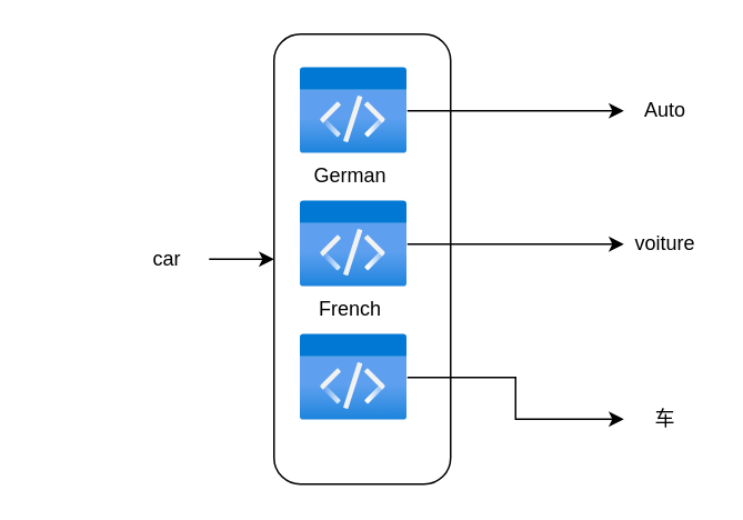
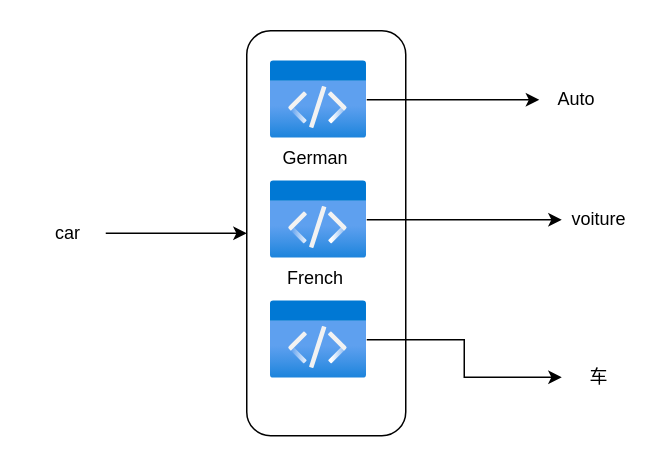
  <mxCell id="0" />
  <mxCell id="1" parent="0" />
  <mxCell id="2" value="" style="rounded=1;whiteSpace=wrap;html=1;" vertex="1" parent="1"><mxGeometry x="164" y="20" width="106" height="270" as="geometry" /></mxCell>
  <mxCell id="3" style="edgeStyle=orthogonalEdgeStyle;rounded=0;orthogonalLoop=1;jettySize=auto;html=1;" edge="1" parent="1" source="4" target="13"><mxGeometry relative="1" as="geometry" /></mxCell>
  <mxCell id="4" value="" style="image;aspect=fixed;html=1;points=[];align=center;fontSize=12;image=img/lib/azure2/general/Code.svg;" vertex="1" parent="1"><mxGeometry x="180" y="40" width="64" height="52" as="geometry" /></mxCell>
  <mxCell id="5" style="edgeStyle=orthogonalEdgeStyle;rounded=0;orthogonalLoop=1;jettySize=auto;html=1;entryX=0;entryY=0.5;entryDx=0;entryDy=0;" edge="1" parent="1" source="6" target="14"><mxGeometry relative="1" as="geometry" /></mxCell>
  <mxCell id="6" value="" style="image;aspect=fixed;html=1;points=[];align=center;fontSize=12;image=img/lib/azure2/general/Code.svg;" vertex="1" parent="1"><mxGeometry x="180" y="120" width="64" height="52" as="geometry" /></mxCell>
  <mxCell id="7" style="edgeStyle=orthogonalEdgeStyle;rounded=0;orthogonalLoop=1;jettySize=auto;html=1;" edge="1" parent="1" source="8" target="15"><mxGeometry relative="1" as="geometry" /></mxCell>
  <mxCell id="8" value="" style="image;aspect=fixed;html=1;points=[];align=center;fontSize=12;image=img/lib/azure2/general/Code.svg;" vertex="1" parent="1"><mxGeometry x="180" y="200" width="64" height="52" as="geometry" /></mxCell>
  <mxCell id="9" value="French" style="text;html=1;align=center;verticalAlign=middle;whiteSpace=wrap;rounded=0;" vertex="1" parent="1"><mxGeometry x="180" y="170" width="60" height="30" as="geometry" /></mxCell>
  <mxCell id="10" value="German" style="text;html=1;align=center;verticalAlign=middle;whiteSpace=wrap;rounded=0;" vertex="1" parent="1"><mxGeometry x="180" y="90" width="60" height="30" as="geometry" /></mxCell>
  <mxCell id="11" style="edgeStyle=orthogonalEdgeStyle;rounded=0;orthogonalLoop=1;jettySize=auto;html=1;entryX=0;entryY=0.5;entryDx=0;entryDy=0;" edge="1" parent="1" source="12" target="2"><mxGeometry relative="1" as="geometry" /></mxCell>
- <mxCell id="12" value="car" style="text;html=1;align=center;verticalAlign=middle;whiteSpace=wrap;rounded=0;" vertex="1" parent="1"><mxGeometry x="75" y="140" width="50" height="30" as="geometry" /></mxCell>
- <mxCell id="13" value="Auto" style="text;html=1;align=center;verticalAlign=middle;whiteSpace=wrap;rounded=0;" vertex="1" parent="1"><mxGeometry x="374" y="51" width="50" height="30" as="geometry" /></mxCell>
+ <mxCell id="12" value="car" style="text;html=1;align=center;verticalAlign=middle;whiteSpace=wrap;rounded=0;" vertex="1" parent="1"><mxGeometry x="20" y="140" width="50" height="30" as="geometry" /></mxCell>
+ <mxCell id="13" value="Auto" style="text;html=1;align=center;verticalAlign=middle;whiteSpace=wrap;rounded=0;" vertex="1" parent="1"><mxGeometry x="359" y="51" width="50" height="30" as="geometry" /></mxCell>
  <mxCell id="14" value="voiture" style="text;html=1;align=center;verticalAlign=middle;whiteSpace=wrap;rounded=0;" vertex="1" parent="1"><mxGeometry x="374" y="131" width="50" height="30" as="geometry" /></mxCell>
  <mxCell id="15" value="车" style="text;html=1;align=center;verticalAlign=middle;whiteSpace=wrap;rounded=0;" vertex="1" parent="1"><mxGeometry x="374" y="236" width="50" height="30" as="geometry" /></mxCell>
